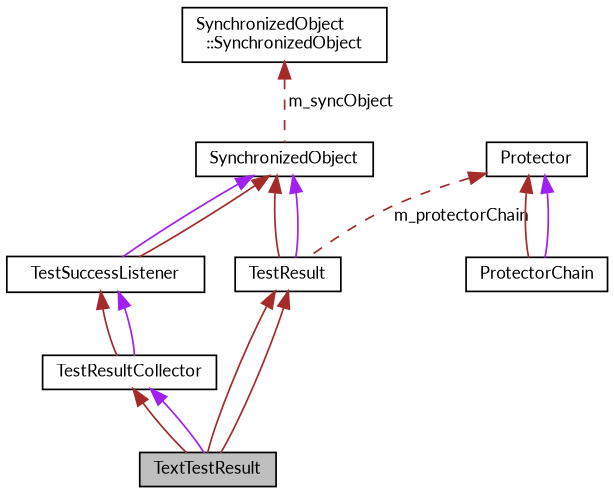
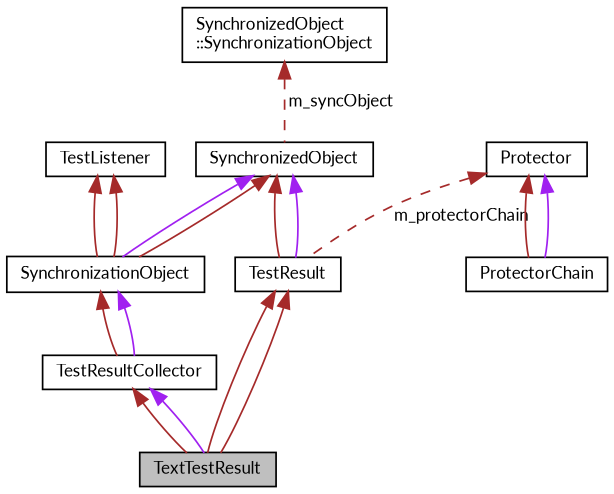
  digraph {
    fontname=Lato
    node [color=black fillcolor=white fontname=Lato fontsize=10 shape=record style=filled]
    edge [color=brown dir=back fontname=Lato fontsize=10 labelfontname=Helvetica labelfontsize=10 style=solid]
    n1 [fillcolor=grey75 fontcolor=black height=0.2 label=TextTestResult width=0.4]
    n2 [height=0.2 label=TestResult width=0.4]
    n3 [height=0.2 label=SynchronizedObject width=0.4]
-   n4 [height=0.2 label=TestSuccessListener width=0.4]
+   n4 [height=0.2 label=SynchronizationObject width=0.4]
    n5 [height=0.2 label=TestResultCollector width=0.4]
-   n6 [height=0.2 label="SynchronizedObject\l::SynchronizedObject" width=0.4]
+   n6 [height=0.2 label="SynchronizedObject\l::SynchronizationObject" width=0.4]
    n7 [height=0.2 label=ProtectorChain width=0.4]
    n8 [height=0.2 label=Protector width=0.4]
+   n9 [height=0.2 label=TestListener width=0.4]
    n2 -> n1
    n2 -> n1
    n3 -> n2
    n3 -> n2 [color=purple]
    n3 -> n4 [color=purple]
    n3 -> n4
    n4 -> n5
    n4 -> n5 [color=purple]
    n5 -> n1
    n5 -> n1 [color=purple]
    n6 -> n3 [label=" m_syncObject" style=dashed]
    n8 -> n2 [label=" m_protectorChain" style=dashed]
    n8 -> n7
    n8 -> n7 [color=purple]
+   n9 -> n4
+   n9 -> n4
  }
